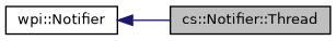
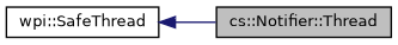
  digraph {
    rankdir=LR
    node [color=black fontname=Helvetica fontsize=10 shape=record style=filled]
    n1 [fillcolor=grey75 fontcolor=black height=0.2 label="cs::Notifier::Thread" width=0.4]
-   n2 [fillcolor=white height=0.2 label="wpi::Notifier" width=0.4]
+   n2 [fillcolor=white height=0.2 label="wpi::SafeThread" width=0.4]
    n2 -> n1 [color=midnightblue dir=back fontname=Helvetica fontsize=10 labelfontname=Helvetica labelfontsize=10 style=solid]
  }
